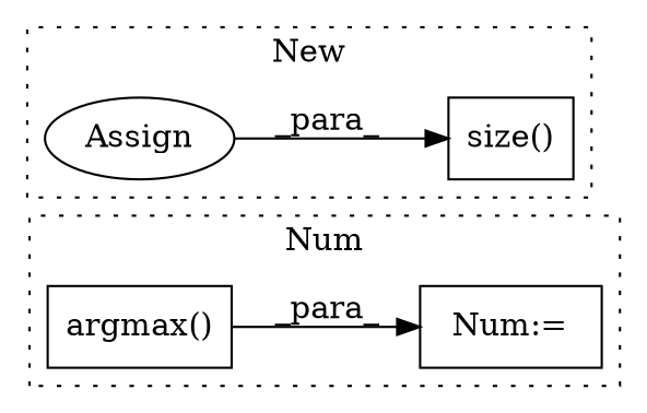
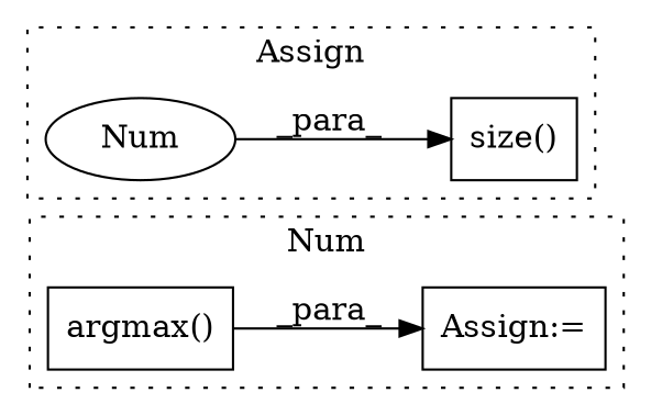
  digraph {
    rankdir=LR
    node [a=75 shape=box]
    n1 [l="10,10" label="argmax()" s="5144,5171"]
-   n2 [a=68 l=3 label="Num:=" s=5141]
+   n2 [a=68 l=3 label="Assign:=" s=5141]
    n3 [l="11,1" label="size()" s="5040,5052"]
-   n4 [a=76 l=1 label=Assign s=5051 shape=ellipse]
+   n4 [a=76 l=1 label=Num s=5051 shape=ellipse]
    subgraph cluster_1 {
      label=Num
      style=dotted
      n1
      n2
    }
    subgraph cluster_2 {
-     label=New
+     label=Assign
      style=dotted
      n3
      n4
    }
    n1 -> n2 [label=_para_]
    n4 -> n3 [label=_para_]
  }
